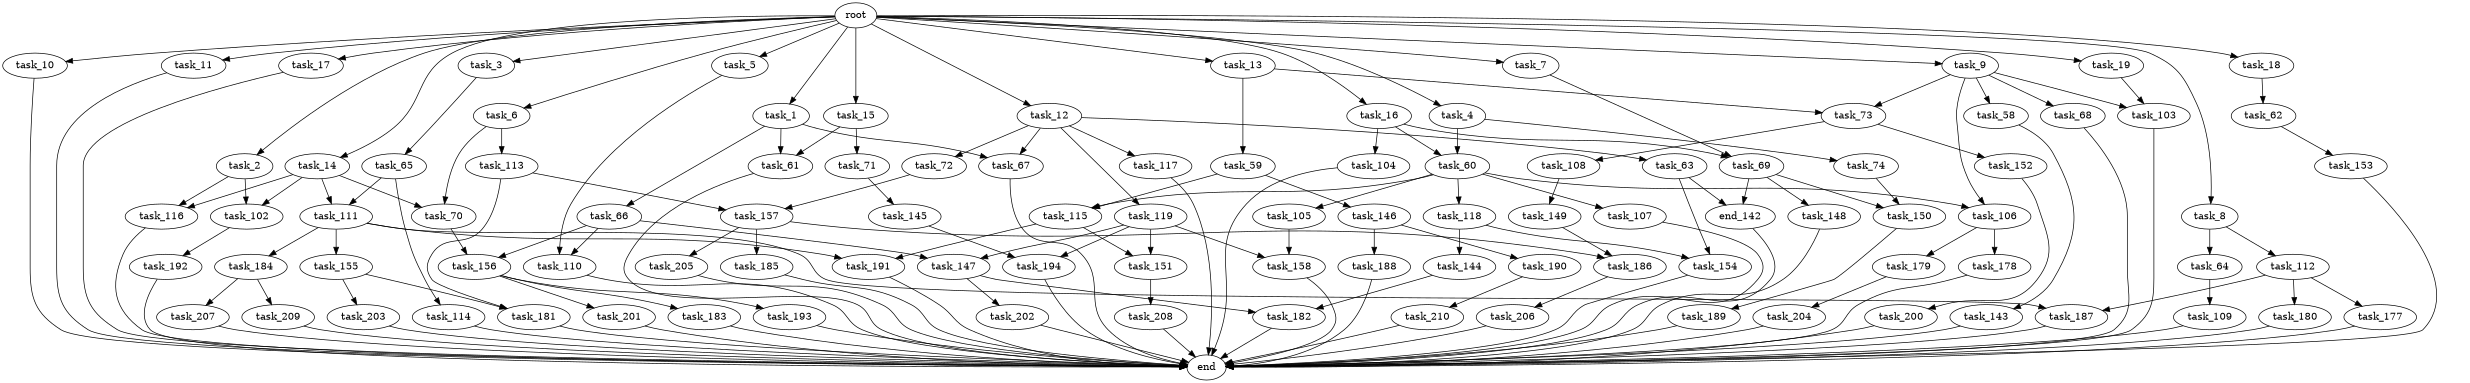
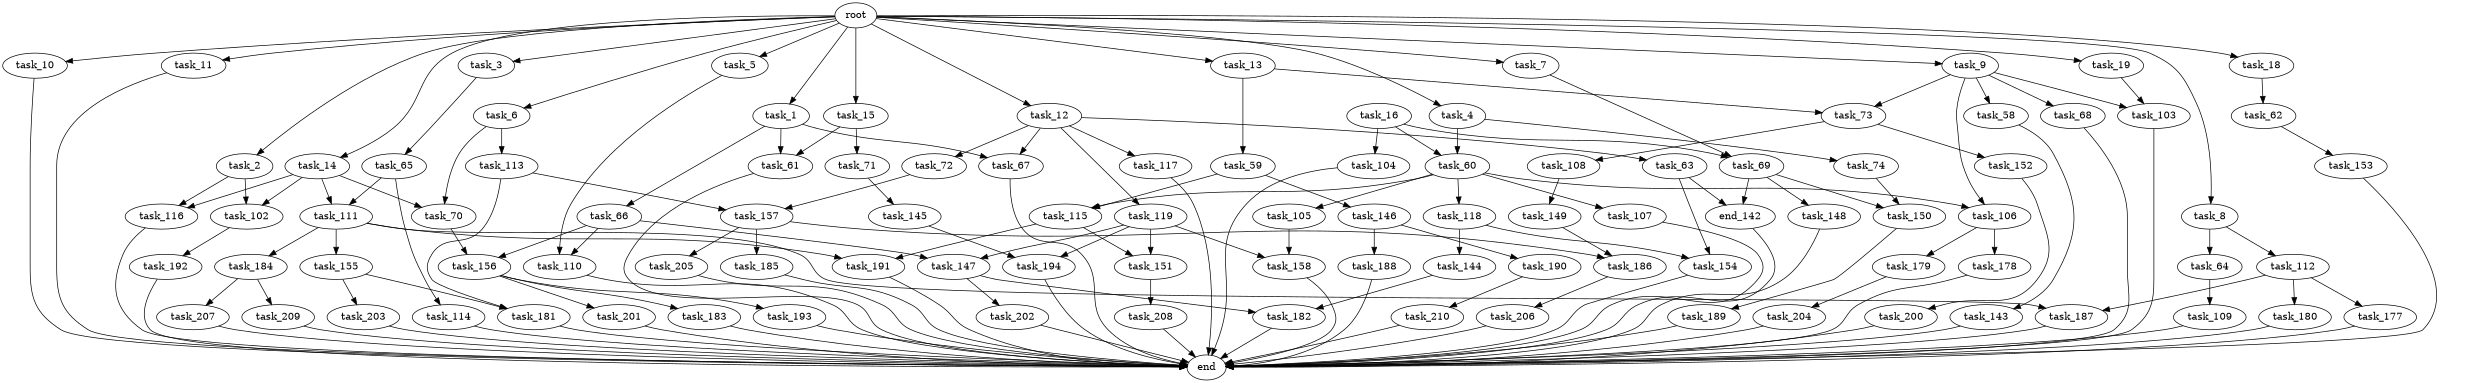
  digraph {
    root
    task_1
    task_2
    task_3
    task_4
    task_5
    task_6
    task_7
    task_8
    task_9
    task_10
    task_11
    task_12
    task_13
    task_14
    task_15
    task_16
-   task_17
    task_18
    task_19
    task_61
    task_66
    task_67
    task_102
    task_116
    task_65
    task_60
    task_74
    task_110
    task_70
    task_113
    task_69
    task_64
    task_112
    task_58
    task_68
    task_73
    task_103
    task_106
    end
    task_63
    task_72
    task_117
    task_119
    task_59
    task_111
    task_71
    task_104
    task_62
    task_147
    task_156
    task_192
    task_114
    task_115
    task_105
    task_107
    task_118
    task_150
    task_157
    task_181
    n61 [label=end_142]
    task_148
    task_109
    task_187
    task_177
    task_180
    task_143
    task_108
    task_152
    task_178
    task_179
    task_154
    task_158
    task_151
    task_194
    task_146
    task_155
    task_184
    task_191
    task_145
    task_153
    task_144
    task_182
    task_188
    task_190
    task_202
    task_183
    task_193
    task_201
    task_189
    task_186
    task_185
    task_205
    task_149
    task_200
    task_204
    task_203
    task_207
    task_209
    task_208
    task_210
    task_206
    root -> task_1
    root -> task_2
    root -> task_3
    root -> task_4
    root -> task_5
    root -> task_6
    root -> task_7
    root -> task_8
    root -> task_9
    root -> task_10
    root -> task_11
    root -> task_12
    root -> task_13
    root -> task_14
    root -> task_15
-   root -> task_16
-   root -> task_17
    root -> task_18
    root -> task_19
    task_1 -> task_61
    task_1 -> task_66
    task_1 -> task_67
    task_2 -> task_102
    task_2 -> task_116
    task_3 -> task_65
    task_4 -> task_60
    task_4 -> task_74
    task_5 -> task_110
    task_6 -> task_70
    task_6 -> task_113
    task_7 -> task_69
    task_8 -> task_64
    task_8 -> task_112
    task_9 -> task_58
    task_9 -> task_68
    task_9 -> task_73
    task_9 -> task_103
    task_9 -> task_106
    task_10 -> end
    task_11 -> end
    task_12 -> task_67
    task_12 -> task_63
    task_12 -> task_72
    task_12 -> task_117
    task_12 -> task_119
    task_13 -> task_73
    task_13 -> task_59
    task_14 -> task_102
    task_14 -> task_116
    task_14 -> task_70
    task_14 -> task_111
    task_15 -> task_61
    task_15 -> task_71
    task_16 -> task_60
    task_16 -> task_69
    task_16 -> task_104
-   task_17 -> end
    task_18 -> task_62
    task_19 -> task_103
    task_61 -> end
    task_66 -> task_110
    task_66 -> task_147
    task_66 -> task_156
    task_67 -> end
    task_102 -> task_192
    task_116 -> end
    task_65 -> task_111
    task_65 -> task_114
    task_60 -> task_106
    task_60 -> task_115
    task_60 -> task_105
    task_60 -> task_107
    task_60 -> task_118
    task_74 -> task_150
    task_110 -> end
    task_70 -> task_156
    task_113 -> task_157
    task_113 -> task_181
    task_69 -> task_150
    task_69 -> n61
    task_69 -> task_148
    task_64 -> task_109
    task_112 -> task_187
    task_112 -> task_177
    task_112 -> task_180
    task_58 -> task_143
    task_68 -> end
    task_73 -> task_108
    task_73 -> task_152
    task_103 -> end
    task_106 -> task_178
    task_106 -> task_179
    task_63 -> n61
    task_63 -> task_154
    task_72 -> task_157
    task_117 -> end
    task_119 -> task_147
    task_119 -> task_158
    task_119 -> task_151
    task_119 -> task_194
    task_59 -> task_115
    task_59 -> task_146
    task_111 -> task_187
    task_111 -> task_155
    task_111 -> task_184
    task_111 -> task_191
    task_71 -> task_145
    task_104 -> end
    task_62 -> task_153
    task_147 -> task_182
    task_147 -> task_202
    task_156 -> task_183
    task_156 -> task_193
    task_156 -> task_201
    task_192 -> end
    task_114 -> end
    task_115 -> task_151
    task_115 -> task_191
    task_105 -> task_158
    task_107 -> end
    task_118 -> task_154
    task_118 -> task_144
    task_150 -> task_189
    task_157 -> task_186
    task_157 -> task_185
    task_157 -> task_205
    task_181 -> end
    n61 -> end
    task_148 -> end
    task_109 -> end
    task_187 -> end
    task_177 -> end
    task_180 -> end
    task_143 -> end
    task_108 -> task_149
    task_152 -> task_200
    task_178 -> end
    task_179 -> task_204
    task_154 -> end
    task_158 -> end
    task_151 -> task_208
    task_194 -> end
    task_146 -> task_188
    task_146 -> task_190
    task_155 -> task_181
    task_155 -> task_203
    task_184 -> task_207
    task_184 -> task_209
    task_191 -> end
    task_145 -> task_194
    task_153 -> end
    task_144 -> task_182
    task_182 -> end
    task_188 -> end
    task_190 -> task_210
    task_202 -> end
    task_183 -> end
    task_193 -> end
    task_201 -> end
    task_189 -> end
    task_186 -> task_206
    task_185 -> end
    task_205 -> end
    task_149 -> task_186
    task_200 -> end
    task_204 -> end
    task_203 -> end
    task_207 -> end
    task_209 -> end
    task_208 -> end
    task_210 -> end
    task_206 -> end
  }
